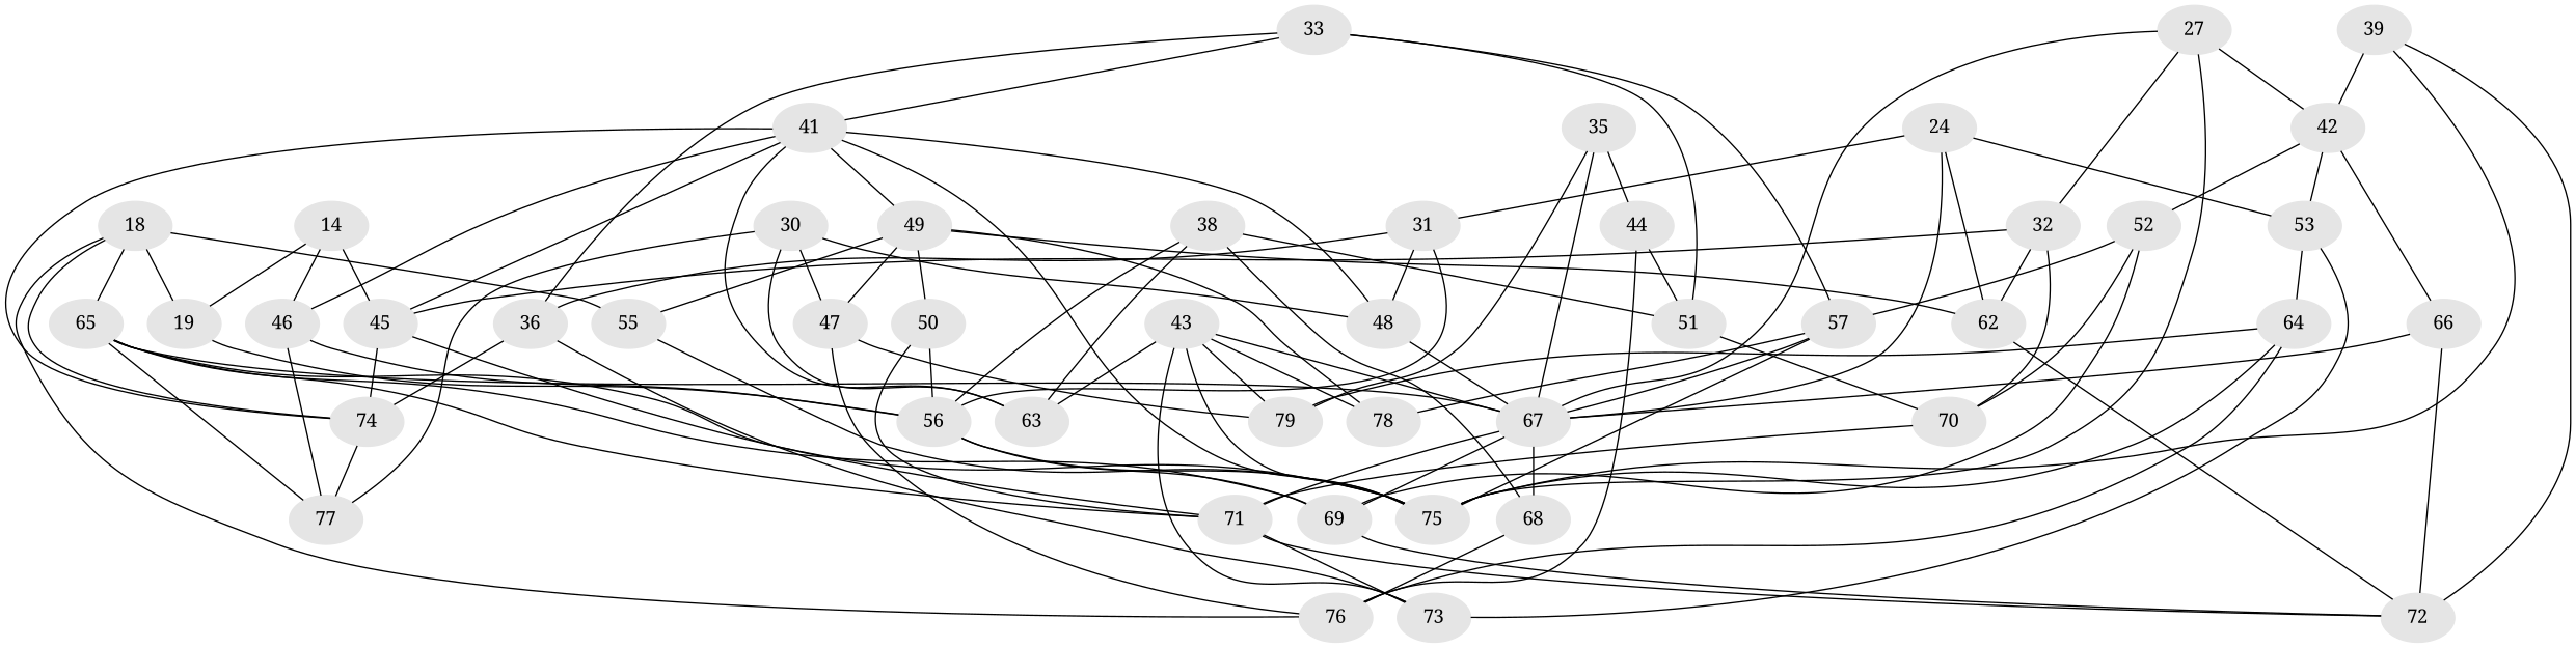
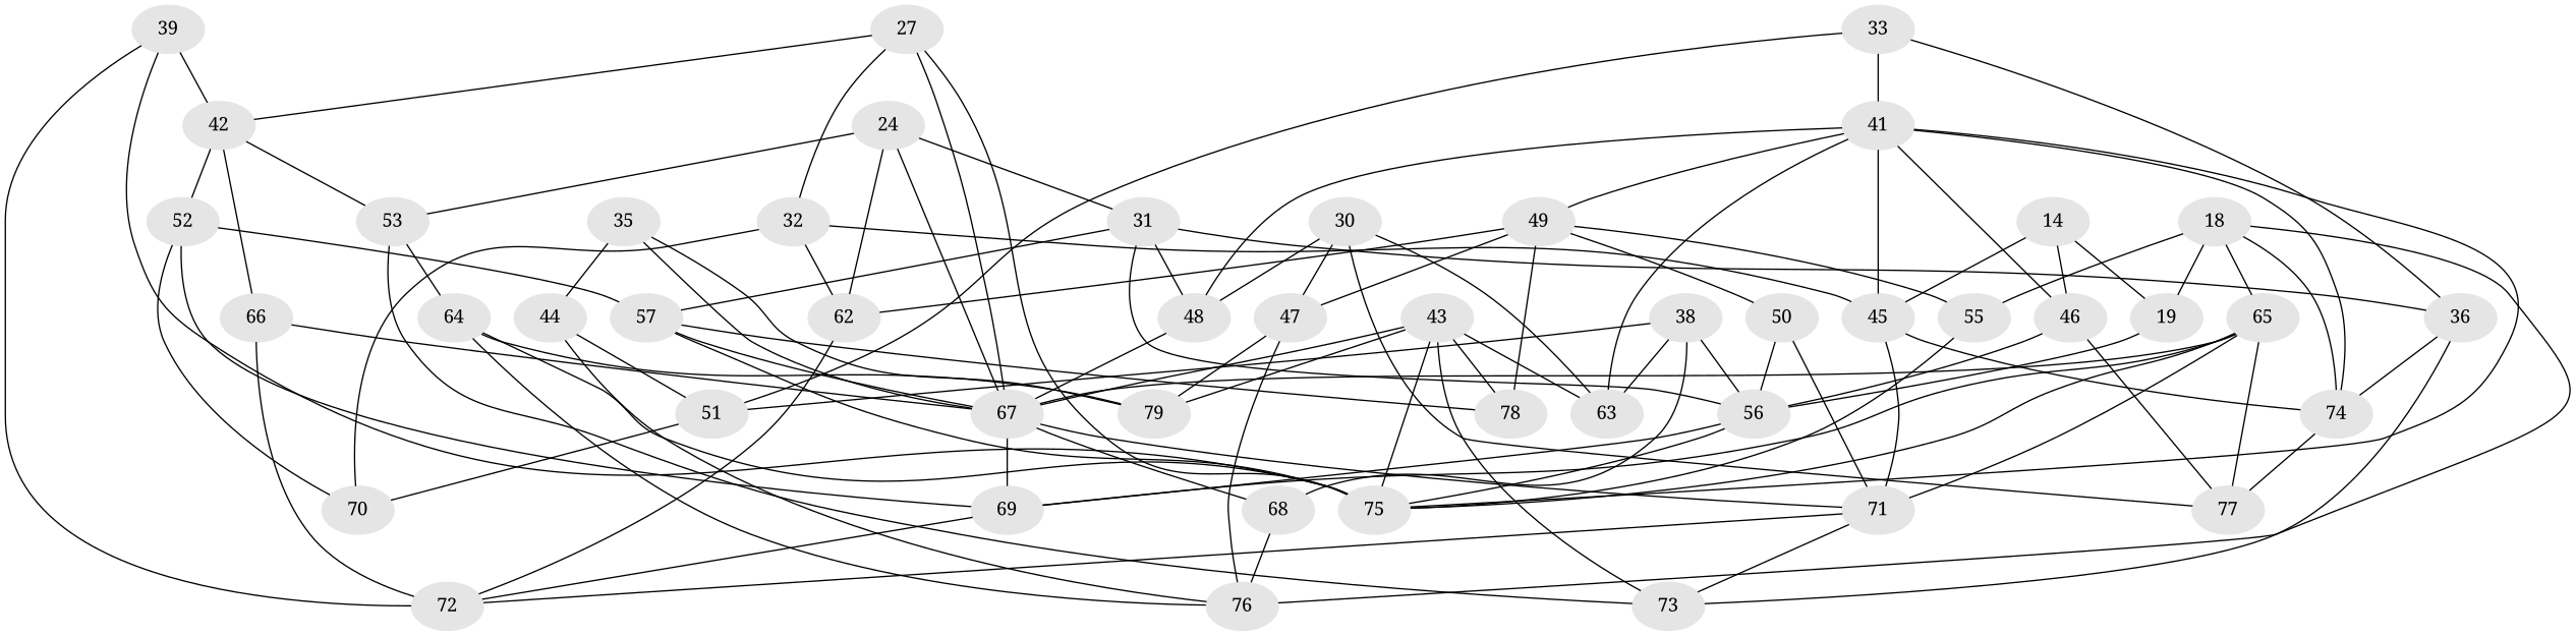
  graph {
    fontname="Noto Serif"
    node [color=gray90 fontname="Noto Serif" style=filled]
    edge [fontname="Noto Serif"]
    14
    19
    45 [super="+10"]
    46
    56 [super="+17+22"]
    74 [super="+59"]
    71 [super="+40"]
    77
    18 [super="+15"]
    55
    65 [super="+61"]
    76 [super="+37"]
    75 [super="+54"]
    67 [super="+28+21"]
    69 [super="+58"]
    24
    31
    53
    62
    48
    36
    73
    64
    72 [super="+6"]
    68 [super="+60"]
    27
    32
    42 [super="+23"]
    70
    52
    66
    30
    47
    63
    79
    33
    41 [super="+16"]
    51
    57 [super="+11"]
    49 [super="+4"]
    78
    35 [super="+29"]
    44
    38
    39
    50
    43 [super="+9"]
    14 -- 19
    14 -- 45 [weight=2]
    14 -- 46
    19 -- 56
    45 -- 74 [weight=2]
    45 -- 71 [weight=2]
    46 -- 56
    46 -- 77
    56 -- 75 [weight=2]
    56 -- 69
    74 -- 77
    71 -- 73
    71 -- 72
    18 -- 19 [weight=2]
    18 -- 74
    18 -- 55
    18 -- 65
    18 -- 76
    55 -- 75
    65 -- 71 [weight=2]
    65 -- 77
    65 -- 75
    65 -- 67
    65 -- 69 [weight=2]
    67 -- 71 [weight=2]
    67 -- 69 [weight=3]
    67 -- 68 [weight=3]
    69 -- 72
    24 -- 67
    24 -- 31
    24 -- 53
    24 -- 62
    31 -- 56
    31 -- 48
    31 -- 36
    53 -- 73
    53 -- 64
    62 -- 72
    48 -- 67
    36 -- 74
    36 -- 73
    64 -- 76
    64 -- 75
    64 -- 79
    68 -- 76 [weight=2]
    27 -- 75
    27 -- 67
    27 -- 32
    27 -- 42
    32 -- 45
    32 -- 62
    32 -- 70
    42 -- 53
    42 -- 52
    42 -- 66
-   70 -- 71
    52 -- 69
    52 -- 70
    52 -- 57
    66 -- 67
    66 -- 72 [weight=2]
    30 -- 77
    30 -- 48
    30 -- 47
    30 -- 63
    47 -- 76
    47 -- 79
    33 -- 36
    33 -- 41
    33 -- 51
-   33 -- 57
+   31 -- 57
    41 -- 45
    41 -- 46
    41 -- 74
    41 -- 75
    41 -- 48
    41 -- 63
    41 -- 49
    51 -- 70
    57 -- 75
    57 -- 67
    57 -- 78 [weight=2]
    49 -- 55 [weight=2]
    49 -- 62
    49 -- 47
    49 -- 78
    49 -- 50 [weight=2]
    35 -- 67
    35 -- 79
    35 -- 44 [weight=2]
    44 -- 76
    44 -- 51
    38 -- 56
    38 -- 68
    38 -- 63
    38 -- 51
    39 -- 75
    39 -- 72
    39 -- 42 [weight=2]
    50 -- 56
    50 -- 71
    43 -- 75
    43 -- 67
    43 -- 73
    43 -- 63
    43 -- 79
    43 -- 78
  }
